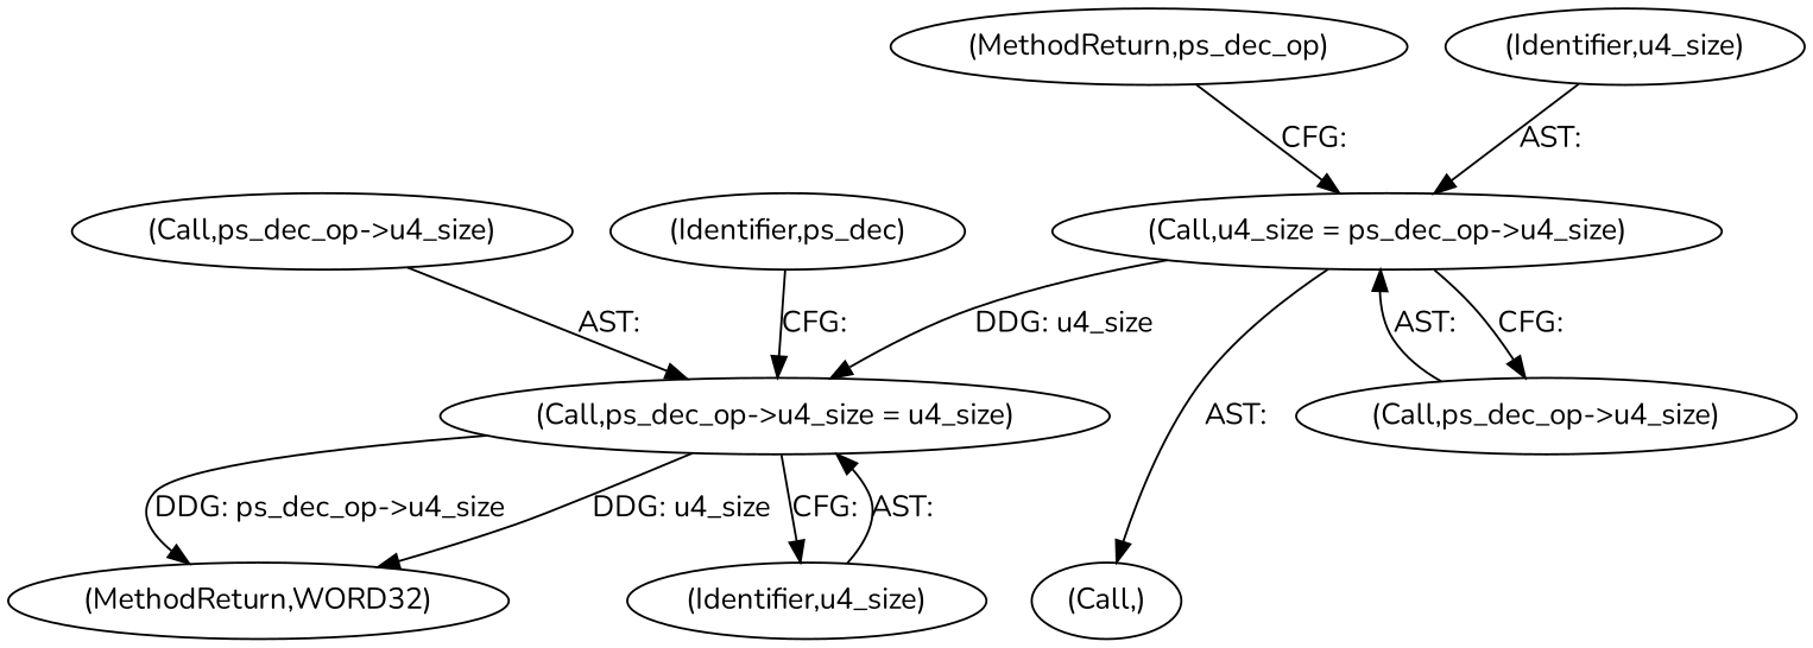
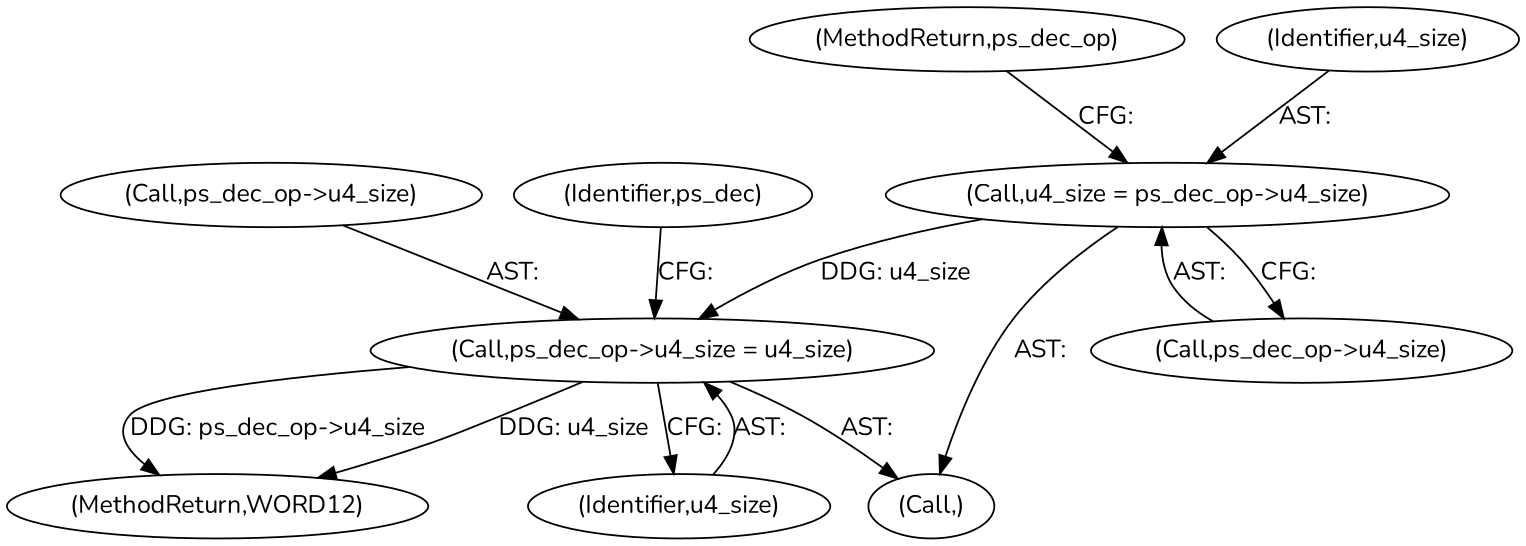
  digraph {
    fontname=Nunito
    node [fontname=Nunito]
    edge [fontname=Nunito]
    n1 [label="(Call,ps_dec_op->u4_size = u4_size)"]
    n2 [label="(Call,)"]
-   n3 [label="(MethodReturn,WORD32)"]
+   n3 [label="(MethodReturn,WORD12)"]
    n4 [label="(Identifier,u4_size)"]
    n5 [label="(Call,u4_size = ps_dec_op->u4_size)"]
    n6 [label="(Call,ps_dec_op->u4_size)"]
    n7 [label="(Call,ps_dec_op->u4_size)"]
    n8 [label="(Identifier,ps_dec)"]
    n9 [label="(MethodReturn,ps_dec_op)"]
    n10 [label="(Identifier,u4_size)"]
+   n1 -> n2 [label="AST: "]
    n1 -> n3 [label="DDG: u4_size"]
    n1 -> n3 [label="DDG: ps_dec_op->u4_size"]
    n1 -> n4 [label="CFG: "]
    n4 -> n1 [label="AST: "]
    n5 -> n1 [label="DDG: u4_size"]
    n5 -> n2 [label="AST: "]
    n5 -> n6 [label="CFG: "]
    n6 -> n5 [label="AST: "]
    n7 -> n1 [label="AST: "]
    n8 -> n1 [label="CFG: "]
    n9 -> n5 [label="CFG: "]
    n10 -> n5 [label="AST: "]
  }
